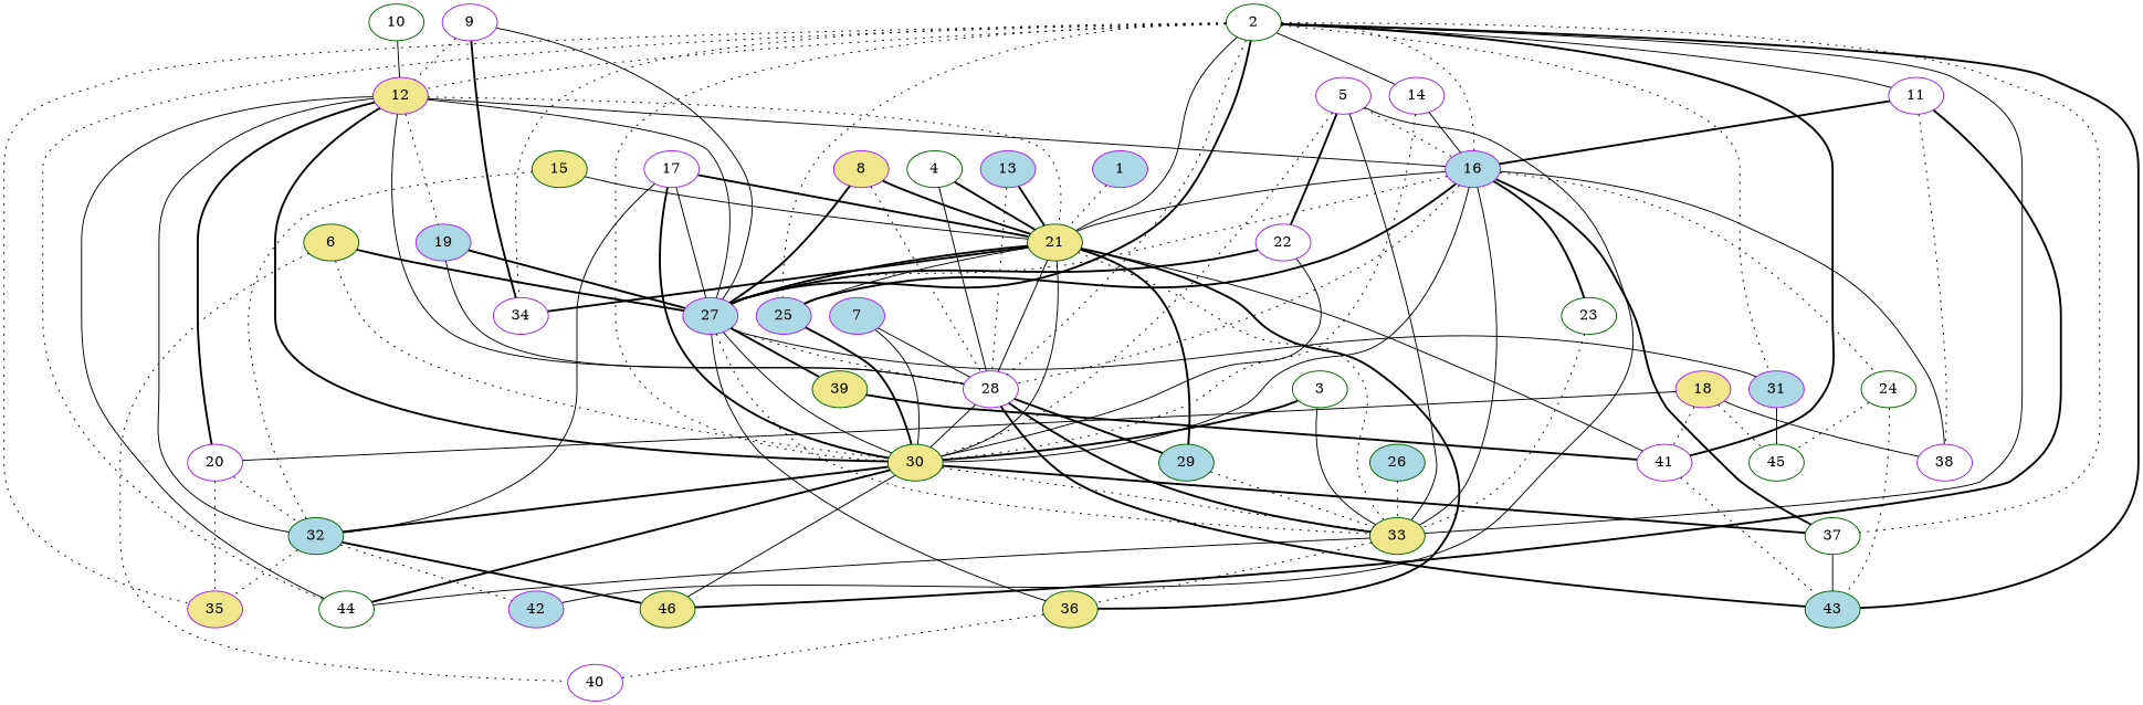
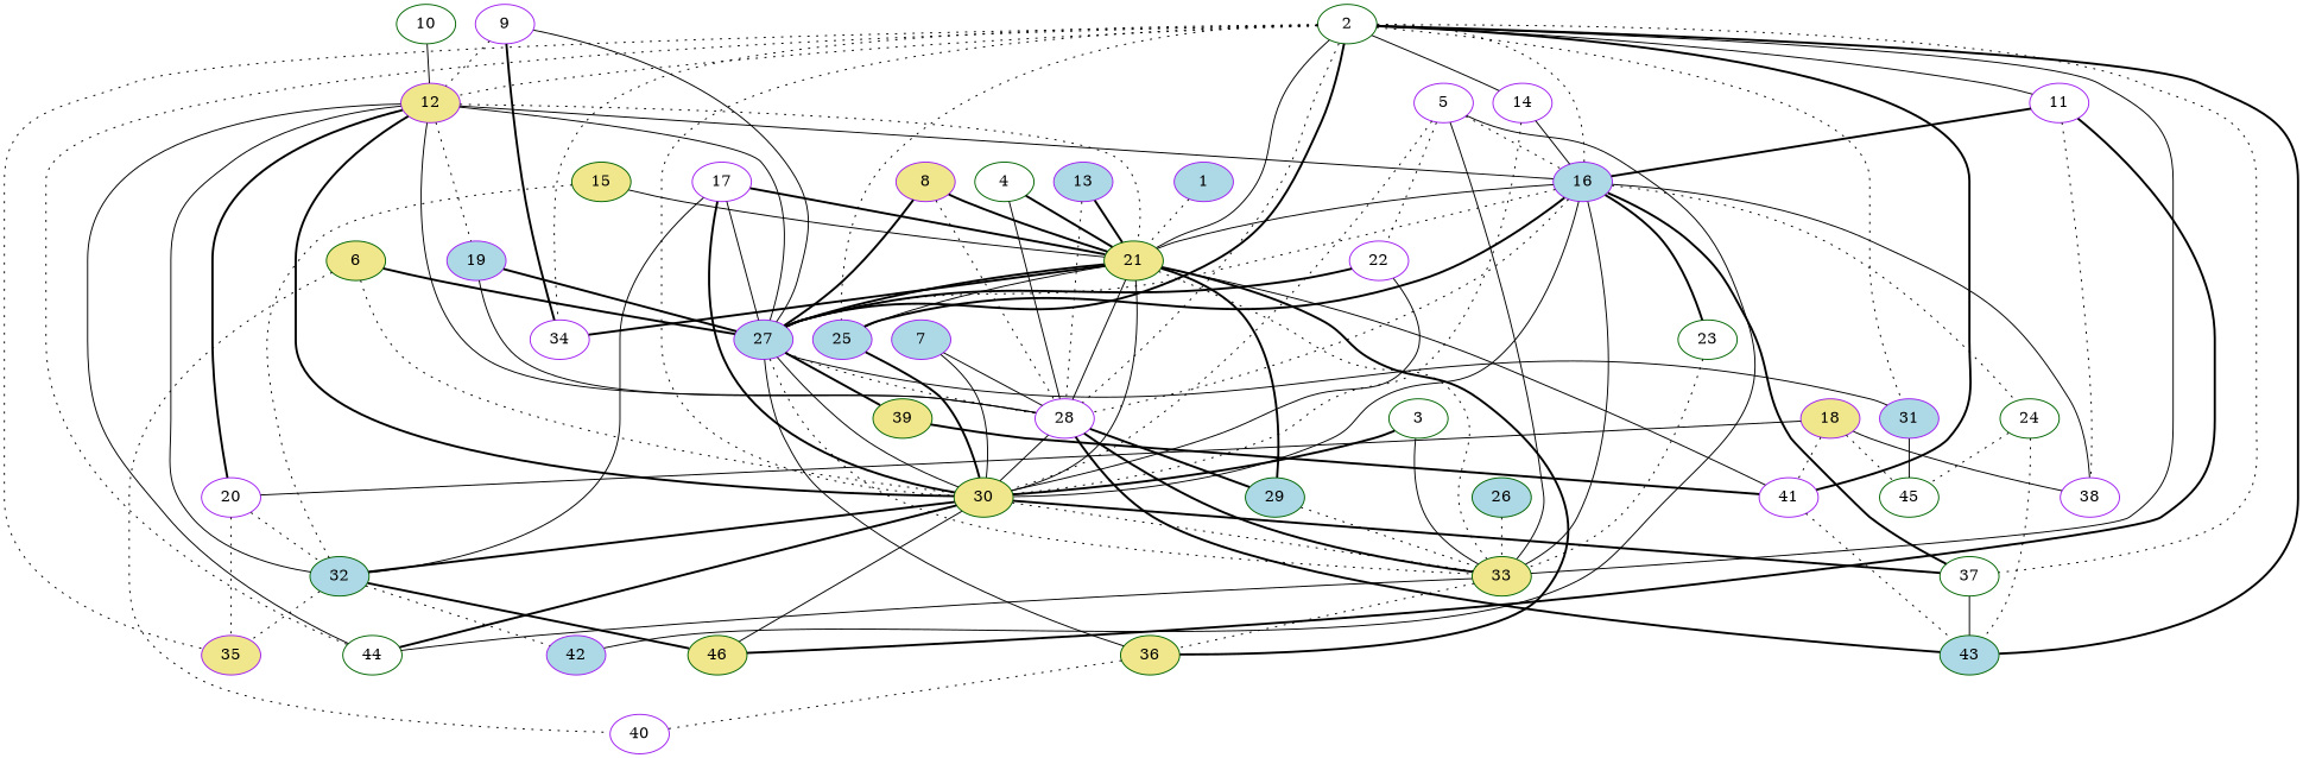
  graph {
    node [color=purple fillcolor=white style=filled]
    edge [style=dotted weight=1.0]
    1 [fillcolor=lightblue]
    21 [color=darkgreen fillcolor=khaki]
    25 [fillcolor=lightblue]
    27 [fillcolor=lightblue]
    28
    30 [color=darkgreen fillcolor=khaki]
    33 [color=darkgreen fillcolor=khaki]
    34
    41
    29 [color=darkgreen fillcolor=lightblue]
    36 [color=darkgreen fillcolor=khaki]
    2 [color=darkgreen]
    11
    12 [fillcolor=khaki]
    14
    16 [fillcolor=lightblue]
    31 [fillcolor=lightblue]
    35 [fillcolor=khaki]
    37 [color=darkgreen]
    43 [color=darkgreen fillcolor=lightblue]
    44 [color=darkgreen]
    38
    46 [color=darkgreen fillcolor=khaki]
    19 [fillcolor=lightblue]
    20
    32 [color=darkgreen fillcolor=lightblue]
    23 [color=darkgreen]
    24 [color=darkgreen]
    39 [color=darkgreen fillcolor=khaki]
    45 [color=darkgreen]
    3 [color=darkgreen]
    4 [color=darkgreen]
    5
    22
    42 [fillcolor=lightblue]
    6 [color=darkgreen fillcolor=khaki]
    40
    7 [fillcolor=lightblue]
    8 [fillcolor=khaki]
    9
    10 [color=darkgreen]
    13 [fillcolor=lightblue]
    15 [color=darkgreen fillcolor=khaki]
    17
    18 [fillcolor=khaki]
    26 [color=darkgreen fillcolor=lightblue]
    1 -- 21
    21 -- 25 [style=solid]
    21 -- 27 [style=bold weight=2.0]
    21 -- 28 [style=solid weight=2.0]
    21 -- 30 [style=solid]
    21 -- 33
    21 -- 34 [style=bold]
    21 -- 41 [style=solid]
    21 -- 29 [style=bold]
    21 -- 36 [style=bold]
    25 -- 30 [style=bold]
    27 -- 28
    27 -- 30 [style=solid]
    27 -- 33
    27 -- 36 [style=solid]
    27 -- 31 [style=solid]
    27 -- 39 [style=bold]
    28 -- 30 [style=solid weight=3.0]
    28 -- 33 [style=bold]
    28 -- 29 [style=bold]
    28 -- 43 [style=bold]
    30 -- 33
    30 -- 37 [style=bold]
    30 -- 44 [style=bold]
    30 -- 46 [style=solid weight=2.0]
    30 -- 32 [style=bold]
    33 -- 36
    33 -- 44 [style=solid]
    41 -- 43
    29 -- 33
    36 -- 40
    2 -- 21 [style=solid weight=4.0]
    2 -- 25
    2 -- 27 [style=bold weight=4.0]
    2 -- 28 [weight=3.0]
    2 -- 30 [weight=3.0]
    2 -- 33 [style=solid weight=5.0]
    2 -- 34
    2 -- 41 [style=bold weight=2.0]
    2 -- 11 [style=solid]
    2 -- 12 [weight=3.0]
    2 -- 14 [style=solid]
    2 -- 16 [weight=5.0]
    2 -- 31 [weight=2.0]
    2 -- 35
    2 -- 37
    2 -- 43 [style=bold]
    2 -- 44
    11 -- 16 [style=bold]
    11 -- 38
    11 -- 46 [style=bold]
    12 -- 21
    12 -- 27 [style=solid]
    12 -- 28 [style=solid weight=2.0]
    12 -- 30 [style=bold weight=2.0]
    12 -- 16 [style=solid]
    12 -- 44 [style=solid]
    12 -- 19
    12 -- 20 [style=bold]
    12 -- 32 [style=solid]
    14 -- 30
    14 -- 16 [style=solid weight=2.0]
    16 -- 21 [style=solid]
    16 -- 25 [style=bold]
    16 -- 27
    16 -- 28
    16 -- 30 [style=solid weight=3.0]
    16 -- 33 [style=solid]
    16 -- 37 [style=bold]
    16 -- 38 [style=solid]
    16 -- 23 [style=bold]
    16 -- 24
    31 -- 45 [style=solid]
    37 -- 43 [style=solid]
    19 -- 27 [style=bold]
    19 -- 28 [style=solid]
    20 -- 35
    20 -- 32 [weight=2.0]
    32 -- 35
    32 -- 46 [style=bold weight=2.0]
    32 -- 42
    23 -- 33
    24 -- 43
    24 -- 45
    39 -- 41 [style=bold]
    3 -- 30 [style=bold]
    3 -- 33 [style=solid]
    4 -- 21 [style=bold]
    4 -- 28 [style=solid]
    5 -- 30
    5 -- 33 [style=solid]
    5 -- 16
-   5 -- 22 [style=bold]
+   5 -- 22
    5 -- 42 [style=solid]
    22 -- 27 [style=bold]
    22 -- 30 [style=solid]
    6 -- 27 [style=bold]
    6 -- 30 [weight=2.0]
    6 -- 40
    7 -- 28 [style=solid]
    7 -- 30 [style=solid]
    8 -- 21 [style=bold]
    8 -- 27 [style=bold]
    8 -- 28
    9 -- 27 [style=solid]
    9 -- 34 [style=bold]
    9 -- 12
    10 -- 12 [style=solid]
    13 -- 21 [style=bold]
    13 -- 28
    15 -- 21 [style=solid]
    15 -- 32
    17 -- 21 [style=bold]
    17 -- 27 [style=solid]
    17 -- 30 [style=bold]
    17 -- 32 [style=solid]
    18 -- 41
    18 -- 38 [style=solid]
    18 -- 20 [style=solid]
    18 -- 45
    26 -- 33
  }
